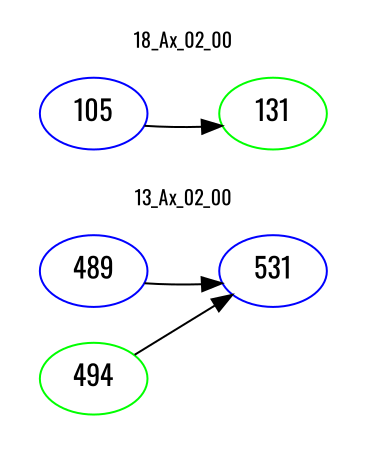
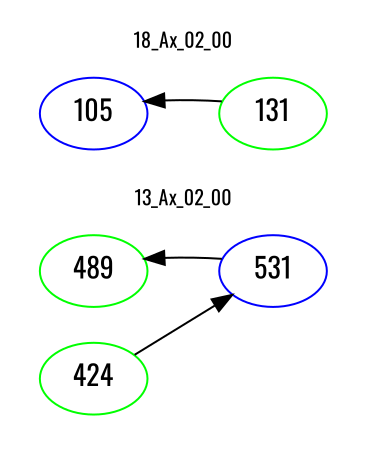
  digraph {
    fontname=Oswald
    rankdir=LR
    node [color=green fontname=Oswald]
    edge [color=black fontname=Oswald]
-   n1 [color=blue label=489]
+   n1 [label=489]
    n2 [color=blue label=531]
-   n3 [label=494]
+   n3 [label=424]
    n4 [color=blue label=105]
    n5 [label=131]
    subgraph cluster_1 {
      color=white
      fontsize=10
      label="13_Ax_02_00"
      n1
      n2
      n3
    }
    subgraph cluster_2 {
      color=white
      fontsize=10
      label="18_Ax_02_00"
      n4
      n5
    }
-   n1 -> n2
+   n2 -> n1
    n3 -> n2
-   n4 -> n5
+   n5 -> n4
  }
